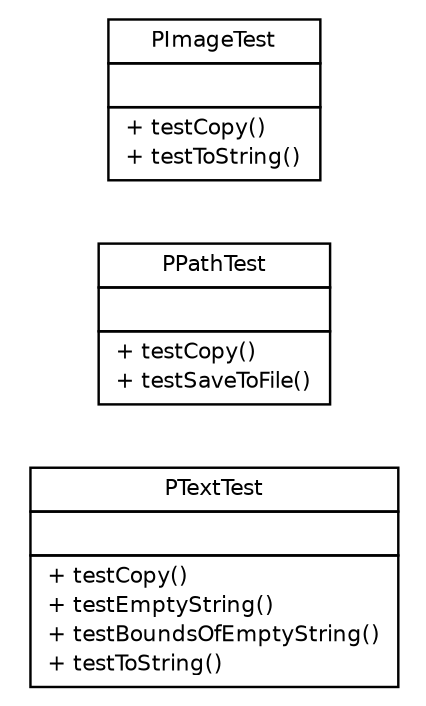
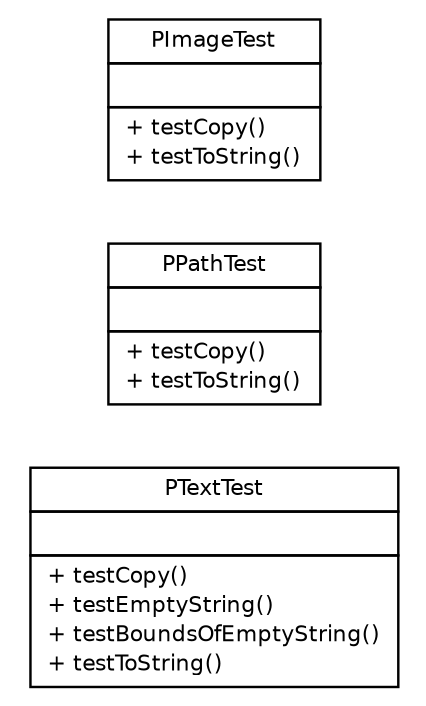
  digraph {
    rankdir=LR
    node [fontcolor=black fontname=Helvetica fontsize=9.0 shape=plaintext]
    n1 [label=<<table border="0" cellborder="1" cellspacing="0" cellpadding="2" port="p" href="./PTextTest.html"> 		<tr><td><table border="0" cellspacing="0" cellpadding="1"> 			<tr><td> PTextTest </td></tr> 		</table></td></tr> 		<tr><td><table border="0" cellspacing="0" cellpadding="1"> 			<tr><td align="left">  </td></tr> 		</table></td></tr> 		<tr><td><table border="0" cellspacing="0" cellpadding="1"> 			<tr><td align="left"> + testCopy() </td></tr> 			<tr><td align="left"> + testEmptyString() </td></tr> 			<tr><td align="left"> + testBoundsOfEmptyString() </td></tr> 			<tr><td align="left"> + testToString() </td></tr> 		</table></td></tr> 		</table>>]
-   n2 [label=<<table border="0" cellborder="1" cellspacing="0" cellpadding="2" port="p" href="./PPathTest.html"> 		<tr><td><table border="0" cellspacing="0" cellpadding="1"> 			<tr><td> PPathTest </td></tr> 		</table></td></tr> 		<tr><td><table border="0" cellspacing="0" cellpadding="1"> 			<tr><td align="left">  </td></tr> 		</table></td></tr> 		<tr><td><table border="0" cellspacing="0" cellpadding="1"> 			<tr><td align="left"> + testCopy() </td></tr> 			<tr><td align="left"> + testSaveToFile() </td></tr> 		</table></td></tr> 		</table>>]
+   n2 [label=<<table border="0" cellborder="1" cellspacing="0" cellpadding="2" port="p" href="./PPathTest.html"> 		<tr><td><table border="0" cellspacing="0" cellpadding="1"> 			<tr><td> PPathTest </td></tr> 		</table></td></tr> 		<tr><td><table border="0" cellspacing="0" cellpadding="1"> 			<tr><td align="left">  </td></tr> 		</table></td></tr> 		<tr><td><table border="0" cellspacing="0" cellpadding="1"> 			<tr><td align="left"> + testCopy() </td></tr> 			<tr><td align="left"> + testToString() </td></tr> 		</table></td></tr> 		</table>>]
    n3 [label=<<table border="0" cellborder="1" cellspacing="0" cellpadding="2" port="p" href="./PImageTest.html"> 		<tr><td><table border="0" cellspacing="0" cellpadding="1"> 			<tr><td> PImageTest </td></tr> 		</table></td></tr> 		<tr><td><table border="0" cellspacing="0" cellpadding="1"> 			<tr><td align="left">  </td></tr> 		</table></td></tr> 		<tr><td><table border="0" cellspacing="0" cellpadding="1"> 			<tr><td align="left"> + testCopy() </td></tr> 			<tr><td align="left"> + testToString() </td></tr> 		</table></td></tr> 		</table>>]
  }
